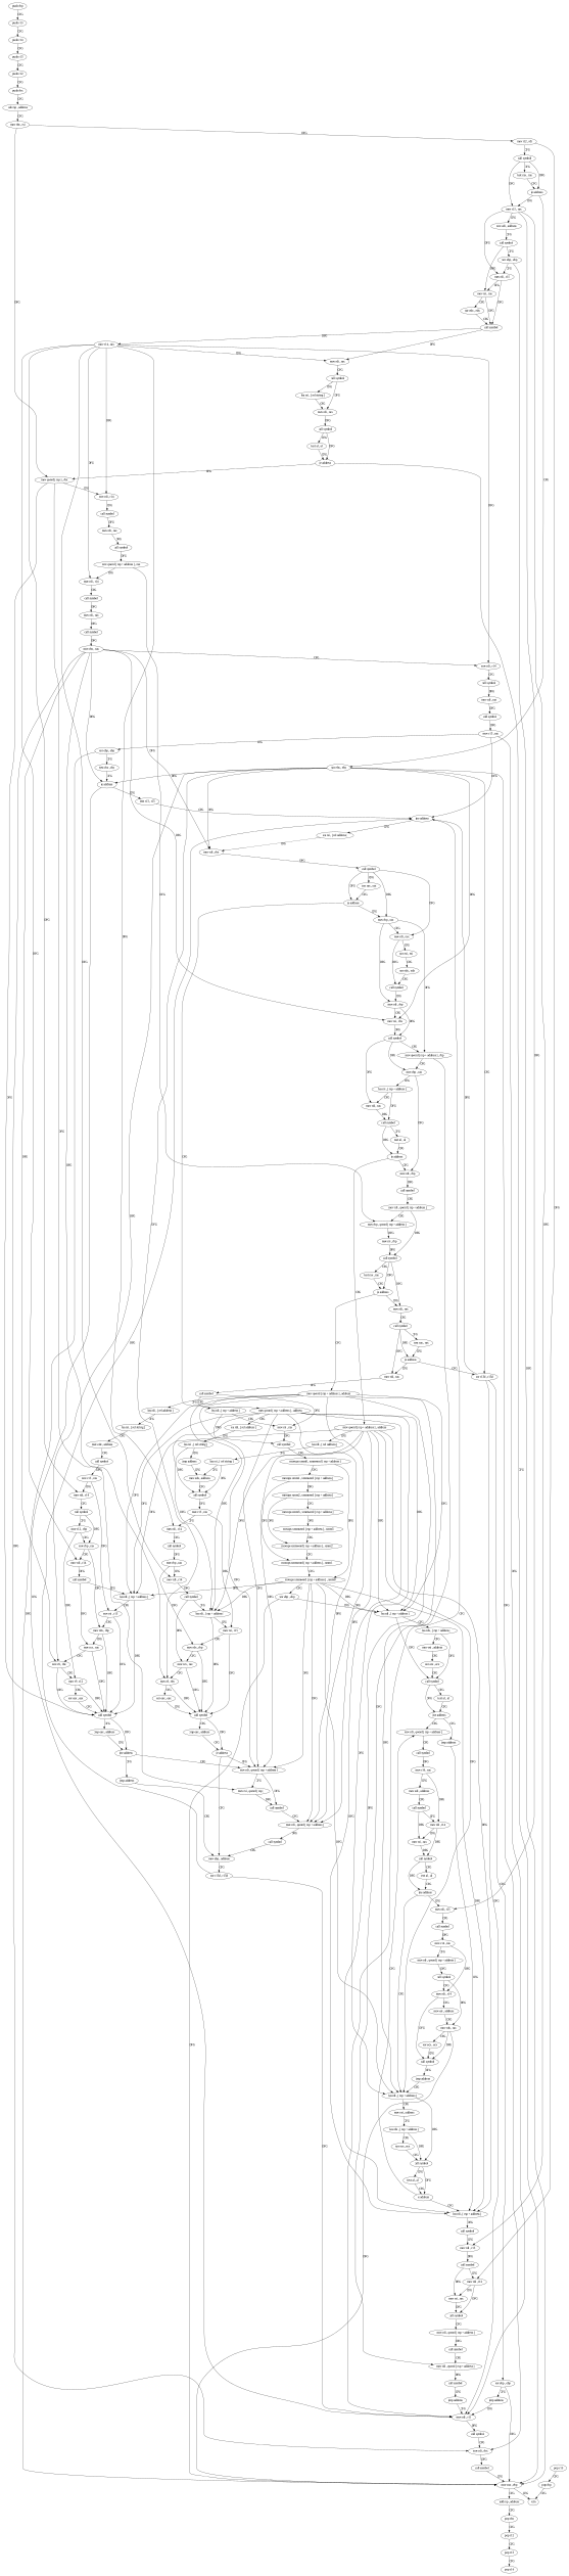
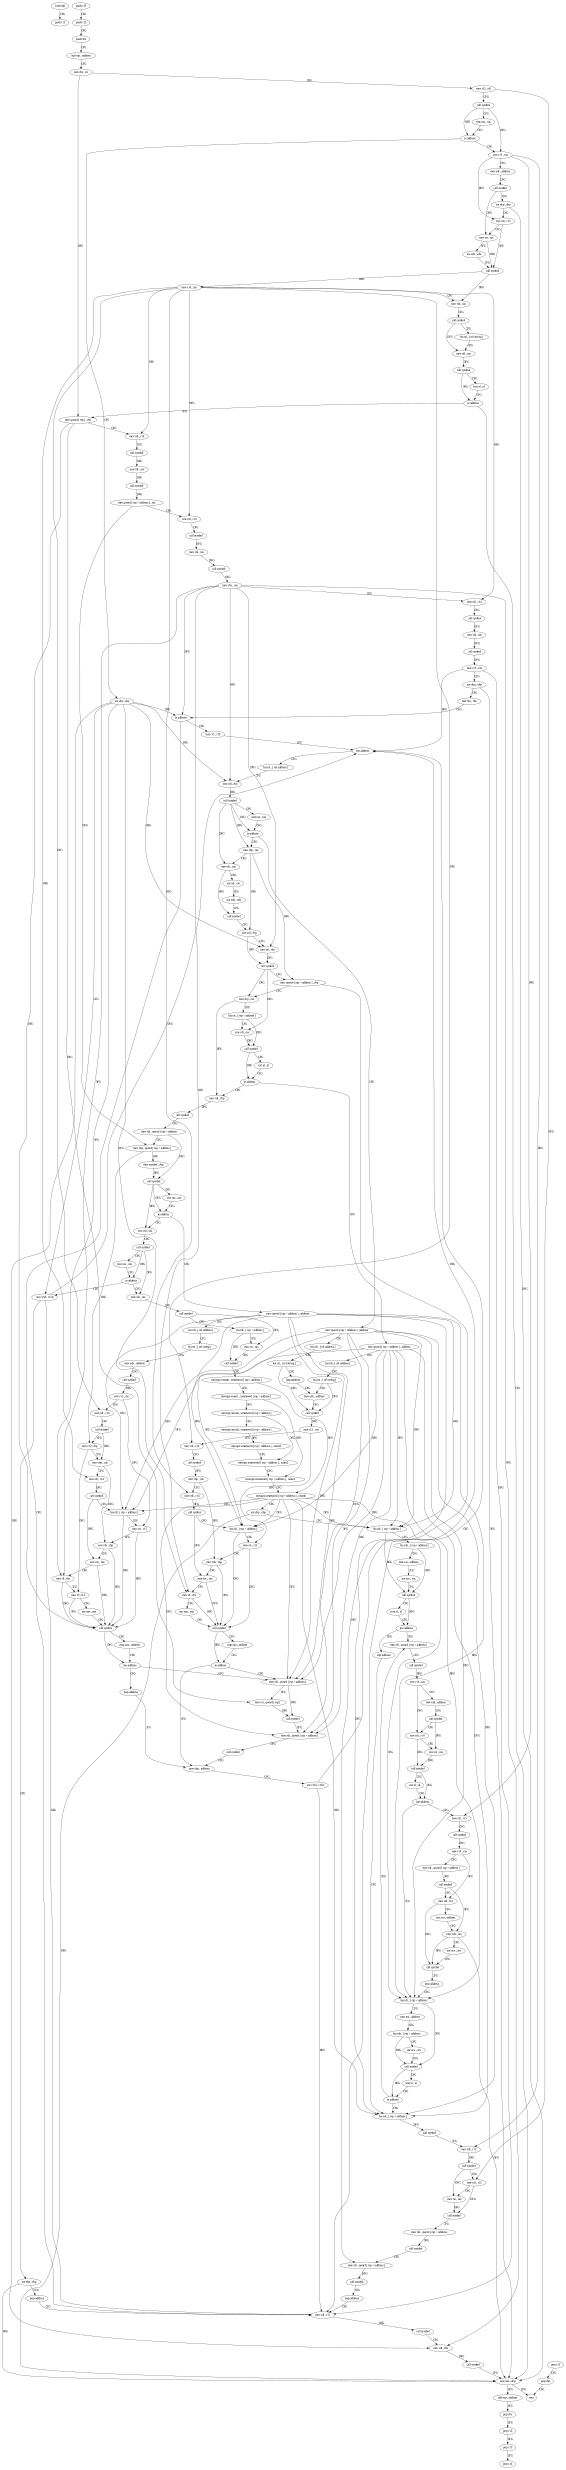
  digraph {
    fontname="PT Serif"
    node [fontname="PT Serif"]
    edge [fontname="PT Serif"]
    n1 [label="push rbp"]
    n2 [label="push r15"]
-   n3 [label="push r14"]
    n4 [label="push r13"]
    n5 [label="push r12"]
    n6 [label="push rbx"]
    n7 [label="sub rsp , address"]
    n8 [label="mov rbx , rsi"]
    n9 [label="mov r12 , rdi"]
    n10 [label="mov qword [ rsp ] , rbx"]
    n11 [label="call symbol"]
    n12 [label="mov rdi , r12"]
    n13 [label="mov rdi , r14"]
    n14 [label="mov rsi , qword [ rsp ]"]
    n15 [label="call symbol"]
    n16 [label="test rax , rax"]
    n17 [label="je address"]
    n18 [label="mov r15 , rax"]
    n19 [label="mov rsi , rax"]
    n20 [label="call symbol"]
    n21 [label="xor ebx , ebx"]
    n22 [label="mov edi , address"]
    n23 [label="mov rdi , r15"]
    n24 [label="mov rdi , r15"]
    n25 [label="mov rdi , r15"]
    n26 [label="xor r13d , r13d"]
    n27 [label="mov rdi , rbx"]
    n28 [label="je address"]
    n29 [label="mov rdi , rbx"]
    n30 [label="mov rsi , rbx"]
    n31 [label="mov r8 , rbx"]
    n32 [label="mov r8 , rbx"]
    n33 [label="mov rdi , r11"]
    n34 [label="jne address"]
    n35 [label="xor ebp , ebp"]
    n36 [label="call symbol"]
    n37 [label="test r13 , r13"]
    n38 [label="call symbol"]
    n39 [label="call symbol"]
    n40 [label="call symbol"]
    n41 [label="xor eax , eax"]
    n42 [label="mov r9 , r12"]
    n43 [label="call symbol"]
    n44 [label="mov rsi , rax"]
    n45 [label="call symbol"]
    n46 [label="call symbol"]
    n47 [label="call symbol"]
    n48 [label="call symbol"]
    n49 [label="lea rsi , [ rel address ]"]
    n50 [label="mov eax , ebp"]
    n51 [label="jmp address"]
    n52 [label="xor ebp , ebp"]
    n53 [label="xor edx , edx"]
    n54 [label="add rsp , address"]
    n55 [label=retn]
    n56 [label="mov r14 , rax"]
    n57 [label="mov rdi , rax"]
    n58 [label="mov rdi , r14"]
    n59 [label="mov rdi , r14"]
    n60 [label="mov rdi , r14"]
    n61 [label="mov rdi , r14"]
    n62 [label="mov rdi , r14"]
    n63 [label="mov rdi , r14"]
    n64 [label="call symbol"]
    n65 [label="call symbol"]
    n66 [label="call symbol"]
    n67 [label="call symbol"]
    n68 [label="call symbol"]
    n69 [label="call symbol"]
    n70 [label="call symbol"]
    n71 [label="call symbol"]
    n72 [label="lea rsi , [ rel string ]"]
    n73 [label="mov rdi , rax"]
    n74 [label="call symbol"]
    n75 [label="test al , al"]
    n76 [label="je address"]
    n77 [label="pop rbx"]
    n78 [label="call symbol"]
    n79 [label="cmp eax , address"]
    n80 [label="jne address"]
    n81 [label="pop r12"]
    n82 [label="pop r13"]
    n83 [label="pop r14"]
    n84 [label="pop r15"]
    n85 [label="pop rbp"]
    n86 [label="mov rdi , rax"]
    n87 [label="call symbol"]
    n88 [label="mov qword [ rsp + address ] , rax"]
    n89 [label="mov rbp , qword [ rsp + address ]"]
-   n90 [label="mov rsi , rbp"]
+   n90 [label="mov symbol , rbp"]
    n91 [label="mov r12 , rbp"]
    n92 [label="mov rdi , rax"]
    n93 [label="call symbol"]
    n94 [label="mov rbx , rax"]
    n95 [label="mov rdi , rax"]
    n96 [label="call symbol"]
    n97 [label="mov r13 , rax"]
    n98 [label="xor ebp , ebp"]
    n99 [label="test rbx , rbx"]
    n100 [label="test rax , rax"]
    n101 [label="je address"]
    n102 [label="mov rbp , rax"]
    n103 [label="mov rdi , rax"]
    n104 [label="mov qword [ rsp + address ] , address"]
    n105 [label="mov rdi , rbp"]
    n106 [label="mov qword [ rsp + address ] , rbp"]
    n107 [label="xor esi , esi"]
    n108 [label="call symbol"]
    n109 [label="lea rdi , [ rel address ]"]
    n110 [label="lea rdi , [ rsp + address ]"]
    n111 [label="mov rdi , qword [ rsp + address ]"]
    n112 [label="mov rdi , qword [ rsp + address ]"]
    n113 [label="lea rdi , [ rsp + address ]"]
    n114 [label="lea rdi , [ rsp + address ]"]
    n115 [label="lea rdi , [ rsp + address ]"]
    n116 [label="lea rdi , [ rsp + address ]"]
    n117 [label="lea rsi , [ rel string ]"]
    n118 [label="mov rsi , r15"]
    n119 [label="call symbol"]
    n120 [label="mov rsi , r15"]
    n121 [label="lea rdx , [ rsp + address ]"]
    n122 [label="call symbol"]
    n123 [label="mov esi , address"]
    n124 [label="call symbol"]
    n125 [label="call symbol"]
    n126 [label="mov rbp , rax"]
    n127 [label="mov rdi , qword [ rsp + address ]"]
    n128 [label="jmp address"]
    n129 [label="call symbol"]
    n130 [label="mov edx , address"]
    n131 [label="mov r15 , rax"]
    n132 [label="xor edx , edx"]
    n133 [label="mov rdi , rax"]
    n134 [label="lea rsi , [ rsp + address ]"]
    n135 [label="mov rdi , rbp"]
    n136 [label="call symbol"]
    n137 [label="call symbol"]
    n138 [label="call symbol"]
    n139 [label="test al , al"]
    n140 [label="je address"]
    n141 [label="mov qword [ rsp + address ] , address"]
    n142 [label="lea rdi , [ rel address ]"]
    n143 [label="lea rsi , [ rel string ]"]
    n144 [label="mov rdi , qword [ rsp + address ]"]
    n145 [label="mov rdx , rbp"]
    n146 [label="mov rbp , rax"]
    n147 [label="mov rcx , rax"]
    n148 [label="cmp eax , address"]
    n149 [label="je address"]
    n150 [label="mov ebp , address"]
    n151 [label="xor r13d , r13d"]
    n152 [label="call symbol"]
    n153 [label="test rax , rax"]
    n154 [label="je address"]
    n155 [label="mov rdi , rax"]
    n156 [label="mov rbp , rax"]
    n157 [label="mov qword [ rsp + address ] , address"]
    n158 [label="call symbol"]
    n159 [label="lea rdi , [ rel address ]"]
    n160 [label="lea rsi , [ rel string ]"]
    n161 [label="test rax , rax"]
    n162 [label="je address"]
    n163 [label="mov rdi , rax"]
    n164 [label="mov edx , address"]
    n165 [label="call symbol"]
    n166 [label="mov r15 , rax"]
    n167 [label="mov rdx , rbp"]
    n168 [label="xor eax , eax"]
    n169 [label="mov rcx , rax"]
    n170 [label="jmp address"]
    n171 [label="call symbol"]
    n172 [label="lea rdi , [ rsp + address ]"]
    n173 [label="mov rsi , rax"]
    n174 [label="call symbol"]
    n175 [label="movups xmm0 , xmmword [ rsp + address ]"]
    n176 [label="movups xmm1 , xmmword [ rsp + address ]"]
    n177 [label="movaps xmmword [ rsp + address ] , xmm0"]
    n178 [label="movups xmm2 , xmmword [ rsp + address ]"]
    n179 [label="movaps xmmword [ rsp + address ] , xmm1"]
    n180 [label="xor ebp , ebp"]
    n181 [label="movups xmm3 , xmmword [ rsp + address ]"]
    n182 [label="movaps xmmword [ rsp + address ] , xmm2"]
    n183 [label="movaps xmmword [ rsp + address ] , xmm3"]
    n184 [label="mov esi , address"]
    n185 [label="test al , al"]
    n186 [label="jne address"]
    n187 [label="xor ecx , ecx"]
    n188 [label="mov rdi , qword [ rsp + address ]"]
    n189 [label="jmp address"]
    n190 [label="call symbol"]
    n191 [label="mov r14 , rax"]
    n192 [label="mov edi , address"]
    n193 [label="mov rdi , r14"]
    n194 [label="call symbol"]
    n195 [label="mov rsi , rax"]
    n196 [label="call symbol"]
    n197 [label="test al , al"]
    n198 [label="jne address"]
    n199 [label="lea rdx , [ rsp + address ]"]
    n200 [label="test al , al"]
    n201 [label="je address"]
    n202 [label="mov r14 , rax"]
    n203 [label="xor ecx , ecx"]
    n204 [label="mov rdi , qword [ rsp + address ]"]
    n205 [label="mov rdi , r14"]
    n206 [label="call symbol"]
    n207 [label="mov esi , address"]
    n208 [label="call symbol"]
    n209 [label="mov rdx , rax"]
    n210 [label="xor ecx , ecx"]
    n211 [label="jmp address"]
    n212 [label="mov rdi , qword [ rsp + address ]"]
    n213 [label="call symbol"]
    n214 [label="jmp address"]
    n1 -> n2 [label=CFG]
-   n2 -> n3 [label=CFG]
-   n3 -> n4 [label=CFG]
    n4 -> n5 [label=CFG]
    n5 -> n6 [label=CFG]
    n6 -> n7 [label=CFG]
    n7 -> n8 [label=CFG]
    n8 -> n9 [label=DFG]
    n8 -> n10 [label=DFG]
    n9 -> n11 [label=CFG]
    n9 -> n12 [label=DFG]
    n10 -> n13 [label=CFG]
    n10 -> n14 [label=DFG]
    n10 -> n15 [label=DFG]
    n11 -> n16 [label=CFG]
    n11 -> n17 [label=DFG]
    n11 -> n18 [label=DFG]
    n12 -> n19 [label=CFG]
    n12 -> n20 [label=DFG]
    n13 -> n65 [label=CFG]
    n14 -> n78 [label=DFG]
    n15 -> n79 [label=CFG]
    n15 -> n80 [label=DFG]
    n16 -> n17 [label=CFG]
    n17 -> n18 [label=CFG]
    n17 -> n21 [label=CFG]
    n18 -> n22 [label=CFG]
    n18 -> n23 [label=DFG]
    n18 -> n24 [label=DFG]
    n18 -> n25 [label=DFG]
    n19 -> n20 [label=DFG]
    n20 -> n212 [label=CFG]
    n21 -> n26 [label=CFG]
    n21 -> n27 [label=DFG]
    n21 -> n28 [label=DFG]
    n21 -> n29 [label=DFG]
    n21 -> n30 [label=DFG]
    n21 -> n31 [label=DFG]
    n21 -> n32 [label=DFG]
    n22 -> n43 [label=CFG]
    n23 -> n44 [label=CFG]
    n23 -> n45 [label=DFG]
    n24 -> n46 [label=CFG]
    n25 -> n47 [label=DFG]
    n26 -> n33 [label=DFG]
    n26 -> n34 [label=DFG]
    n26 -> n35 [label=CFG]
    n27 -> n36 [label=DFG]
    n28 -> n33 [label=CFG]
    n28 -> n37 [label=CFG]
    n29 -> n38 [label=DFG]
    n30 -> n39 [label=DFG]
    n31 -> n40 [label=DFG]
    n31 -> n41 [label=CFG]
    n32 -> n15 [label=DFG]
    n32 -> n42 [label=CFG]
    n33 -> n48 [label=DFG]
    n34 -> n33 [label=CFG]
    n34 -> n49 [label=CFG]
    n35 -> n50 [label=DFG]
    n35 -> n51 [label=CFG]
    n36 -> n50 [label=CFG]
    n37 -> n34 [label=CFG]
    n38 -> n100 [label=CFG]
    n38 -> n101 [label=DFG]
    n38 -> n102 [label=DFG]
    n38 -> n103 [label=DFG]
    n39 -> n106 [label=CFG]
    n39 -> n126 [label=DFG]
    n39 -> n133 [label=DFG]
    n40 -> n148 [label=CFG]
    n40 -> n149 [label=DFG]
    n41 -> n40 [label=CFG]
    n42 -> n15 [label=DFG]
    n42 -> n168 [label=CFG]
    n43 -> n44 [label=DFG]
    n43 -> n52 [label=CFG]
    n44 -> n45 [label=DFG]
    n44 -> n53 [label=CFG]
    n45 -> n56 [label=DFG]
    n45 -> n57 [label=DFG]
    n46 -> n202 [label=DFG]
    n47 -> n12 [label=CFG]
    n47 -> n19 [label=DFG]
    n48 -> n27 [label=CFG]
    n49 -> n29 [label=CFG]
    n50 -> n54 [label=CFG]
    n50 -> n55 [label=CFG]
    n51 -> n33 [label=CFG]
    n52 -> n23 [label=CFG]
    n52 -> n50 [label=DFG]
    n53 -> n45 [label=CFG]
    n54 -> n77 [label=CFG]
    n56 -> n13 [label=DFG]
    n56 -> n57 [label=CFG]
    n56 -> n58 [label=DFG]
    n56 -> n59 [label=DFG]
    n56 -> n60 [label=DFG]
    n56 -> n61 [label=DFG]
    n56 -> n62 [label=DFG]
    n56 -> n63 [label=DFG]
    n57 -> n64 [label=CFG]
    n58 -> n66 [label=CFG]
    n59 -> n67 [label=CFG]
    n60 -> n68 [label=CFG]
    n61 -> n69 [label=DFG]
    n62 -> n70 [label=CFG]
    n63 -> n71 [label=DFG]
    n64 -> n72 [label=CFG]
    n64 -> n73 [label=DFG]
    n65 -> n86 [label=DFG]
    n66 -> n92 [label=DFG]
    n67 -> n95 [label=DFG]
    n68 -> n146 [label=DFG]
    n69 -> n110 [label=CFG]
    n69 -> n147 [label=DFG]
    n70 -> n91 [label=CFG]
    n70 -> n156 [label=DFG]
    n71 -> n113 [label=CFG]
    n71 -> n169 [label=DFG]
    n72 -> n73 [label=CFG]
    n73 -> n74 [label=DFG]
    n74 -> n75 [label=CFG]
    n74 -> n76 [label=DFG]
    n75 -> n76 [label=CFG]
    n76 -> n10 [label=CFG]
    n76 -> n50 [label=CFG]
    n77 -> n81 [label=CFG]
    n78 -> n112 [label=CFG]
    n79 -> n80 [label=CFG]
    n80 -> n111 [label=CFG]
    n80 -> n170 [label=CFG]
    n81 -> n82 [label=CFG]
    n82 -> n83 [label=CFG]
    n84 -> n85 [label=CFG]
    n85 -> n55 [label=CFG]
    n86 -> n87 [label=DFG]
    n87 -> n88 [label=DFG]
    n88 -> n58 [label=CFG]
    n88 -> n89 [label=DFG]
    n89 -> n90 [label=DFG]
+   n89 -> n91 [label=DFG]
    n90 -> n152 [label=DFG]
    n91 -> n42 [label=DFG]
    n91 -> n156 [label=CFG]
    n92 -> n93 [label=DFG]
    n93 -> n94 [label=DFG]
    n94 -> n27 [label=DFG]
    n94 -> n28 [label=DFG]
    n94 -> n29 [label=DFG]
    n94 -> n30 [label=DFG]
    n94 -> n31 [label=DFG]
    n94 -> n32 [label=DFG]
    n94 -> n59 [label=CFG]
    n95 -> n96 [label=DFG]
    n96 -> n97 [label=DFG]
    n97 -> n33 [label=DFG]
    n97 -> n34 [label=DFG]
    n97 -> n98 [label=CFG]
    n98 -> n50 [label=DFG]
    n98 -> n99 [label=CFG]
    n99 -> n28 [label=CFG]
    n100 -> n101 [label=CFG]
    n101 -> n102 [label=CFG]
    n101 -> n104 [label=CFG]
    n102 -> n103 [label=CFG]
    n102 -> n105 [label=DFG]
    n102 -> n106 [label=DFG]
    n103 -> n107 [label=CFG]
    n103 -> n108 [label=DFG]
    n104 -> n109 [label=CFG]
    n104 -> n110 [label=DFG]
    n104 -> n111 [label=DFG]
    n104 -> n112 [label=DFG]
    n104 -> n113 [label=DFG]
    n104 -> n114 [label=DFG]
    n104 -> n115 [label=DFG]
    n104 -> n116 [label=DFG]
    n105 -> n30 [label=CFG]
    n105 -> n39 [label=DFG]
    n106 -> n126 [label=CFG]
    n106 -> n127 [label=DFG]
    n107 -> n132 [label=CFG]
    n108 -> n105 [label=CFG]
    n109 -> n117 [label=CFG]
    n110 -> n40 [label=DFG]
    n110 -> n118 [label=CFG]
    n111 -> n14 [label=CFG]
    n111 -> n78 [label=DFG]
    n112 -> n119 [label=DFG]
    n113 -> n15 [label=DFG]
    n113 -> n120 [label=CFG]
    n114 -> n121 [label=CFG]
    n114 -> n122 [label=DFG]
    n115 -> n123 [label=CFG]
    n115 -> n124 [label=DFG]
    n116 -> n125 [label=DFG]
    n117 -> n128 [label=CFG]
    n117 -> n129 [label=DFG]
    n118 -> n40 [label=DFG]
    n118 -> n145 [label=CFG]
    n119 -> n150 [label=CFG]
    n120 -> n15 [label=DFG]
    n120 -> n167 [label=CFG]
    n121 -> n122 [label=DFG]
    n121 -> n184 [label=CFG]
    n122 -> n185 [label=CFG]
    n122 -> n186 [label=DFG]
    n123 -> n199 [label=CFG]
    n124 -> n200 [label=CFG]
    n124 -> n201 [label=DFG]
    n125 -> n25 [label=CFG]
    n126 -> n134 [label=CFG]
    n126 -> n135 [label=DFG]
    n127 -> n137 [label=DFG]
    n128 -> n130 [label=CFG]
    n129 -> n131 [label=DFG]
    n130 -> n129 [label=CFG]
    n131 -> n60 [label=CFG]
    n131 -> n118 [label=DFG]
    n132 -> n108 [label=CFG]
    n133 -> n136 [label=DFG]
    n134 -> n133 [label=CFG]
    n134 -> n136 [label=DFG]
    n135 -> n138 [label=DFG]
    n136 -> n139 [label=CFG]
    n136 -> n140 [label=DFG]
    n137 -> n214 [label=CFG]
    n138 -> n144 [label=CFG]
    n139 -> n140 [label=CFG]
    n140 -> n135 [label=CFG]
    n140 -> n141 [label=CFG]
    n141 -> n110 [label=DFG]
    n141 -> n111 [label=DFG]
    n141 -> n112 [label=DFG]
    n141 -> n113 [label=DFG]
    n141 -> n114 [label=DFG]
    n141 -> n115 [label=DFG]
    n141 -> n116 [label=DFG]
    n141 -> n142 [label=CFG]
    n142 -> n143 [label=CFG]
    n143 -> n129 [label=DFG]
    n143 -> n130 [label=CFG]
    n144 -> n89 [label=CFG]
    n144 -> n152 [label=DFG]
    n145 -> n40 [label=DFG]
    n145 -> n147 [label=CFG]
    n146 -> n61 [label=CFG]
    n146 -> n145 [label=DFG]
    n147 -> n31 [label=CFG]
    n147 -> n40 [label=DFG]
    n148 -> n149 [label=CFG]
    n149 -> n111 [label=CFG]
    n149 -> n150 [label=CFG]
    n150 -> n151 [label=CFG]
    n151 -> n33 [label=DFG]
    n151 -> n34 [label=DFG]
    n152 -> n153 [label=CFG]
    n152 -> n154 [label=DFG]
    n152 -> n155 [label=DFG]
    n153 -> n154 [label=CFG]
    n154 -> n155 [label=CFG]
    n154 -> n157 [label=CFG]
    n155 -> n158 [label=CFG]
    n156 -> n63 [label=CFG]
    n156 -> n167 [label=DFG]
    n157 -> n110 [label=DFG]
    n157 -> n111 [label=DFG]
    n157 -> n112 [label=DFG]
    n157 -> n113 [label=DFG]
    n157 -> n114 [label=DFG]
    n157 -> n115 [label=DFG]
    n157 -> n116 [label=DFG]
    n157 -> n159 [label=CFG]
    n158 -> n161 [label=CFG]
    n158 -> n162 [label=DFG]
    n158 -> n163 [label=DFG]
    n159 -> n160 [label=CFG]
    n160 -> n164 [label=CFG]
    n161 -> n162 [label=CFG]
    n162 -> n26 [label=CFG]
    n162 -> n163 [label=CFG]
    n163 -> n171 [label=CFG]
    n164 -> n165 [label=CFG]
    n165 -> n166 [label=DFG]
    n166 -> n62 [label=CFG]
    n166 -> n120 [label=DFG]
    n167 -> n15 [label=DFG]
    n167 -> n169 [label=CFG]
    n168 -> n15 [label=CFG]
    n169 -> n15 [label=DFG]
    n169 -> n32 [label=CFG]
    n170 -> n150 [label=CFG]
    n171 -> n172 [label=CFG]
    n171 -> n173 [label=DFG]
    n172 -> n173 [label=CFG]
    n172 -> n174 [label=DFG]
    n173 -> n174 [label=DFG]
    n174 -> n175 [label=CFG]
    n175 -> n176 [label=CFG]
    n175 -> n177 [label=DFG]
    n176 -> n178 [label=DFG]
    n176 -> n179 [label=DFG]
    n177 -> n110 [label=DFG]
    n177 -> n111 [label=DFG]
    n177 -> n112 [label=DFG]
    n177 -> n113 [label=DFG]
    n177 -> n114 [label=DFG]
    n177 -> n115 [label=DFG]
    n177 -> n116 [label=DFG]
    n177 -> n180 [label=CFG]
    n178 -> n181 [label=CFG]
    n178 -> n182 [label=DFG]
    n179 -> n177 [label=CFG]
    n180 -> n50 [label=DFG]
    n180 -> n114 [label=CFG]
    n181 -> n183 [label=DFG]
    n182 -> n179 [label=CFG]
    n183 -> n182 [label=CFG]
    n184 -> n187 [label=CFG]
    n185 -> n186 [label=CFG]
    n186 -> n188 [label=CFG]
    n186 -> n189 [label=CFG]
    n187 -> n122 [label=CFG]
    n188 -> n190 [label=CFG]
    n189 -> n116 [label=CFG]
    n190 -> n191 [label=DFG]
    n191 -> n192 [label=CFG]
    n191 -> n193 [label=DFG]
    n192 -> n194 [label=CFG]
    n193 -> n195 [label=CFG]
    n193 -> n196 [label=DFG]
    n194 -> n193 [label=CFG]
    n194 -> n195 [label=DFG]
    n195 -> n196 [label=DFG]
    n196 -> n197 [label=CFG]
    n196 -> n198 [label=DFG]
    n197 -> n198 [label=CFG]
    n198 -> n24 [label=CFG]
    n198 -> n115 [label=CFG]
    n199 -> n124 [label=DFG]
    n199 -> n203 [label=CFG]
    n200 -> n201 [label=CFG]
    n201 -> n116 [label=CFG]
    n201 -> n188 [label=CFG]
    n202 -> n204 [label=CFG]
    n202 -> n205 [label=DFG]
    n203 -> n124 [label=CFG]
    n204 -> n206 [label=DFG]
    n205 -> n207 [label=CFG]
    n205 -> n208 [label=DFG]
    n206 -> n205 [label=CFG]
    n206 -> n209 [label=DFG]
    n207 -> n209 [label=CFG]
    n208 -> n211 [label=CFG]
    n209 -> n50 [label=DFG]
    n209 -> n208 [label=DFG]
    n209 -> n210 [label=CFG]
    n210 -> n208 [label=CFG]
    n211 -> n115 [label=CFG]
    n212 -> n213 [label=DFG]
    n213 -> n127 [label=CFG]
    n214 -> n33 [label=CFG]
  }
